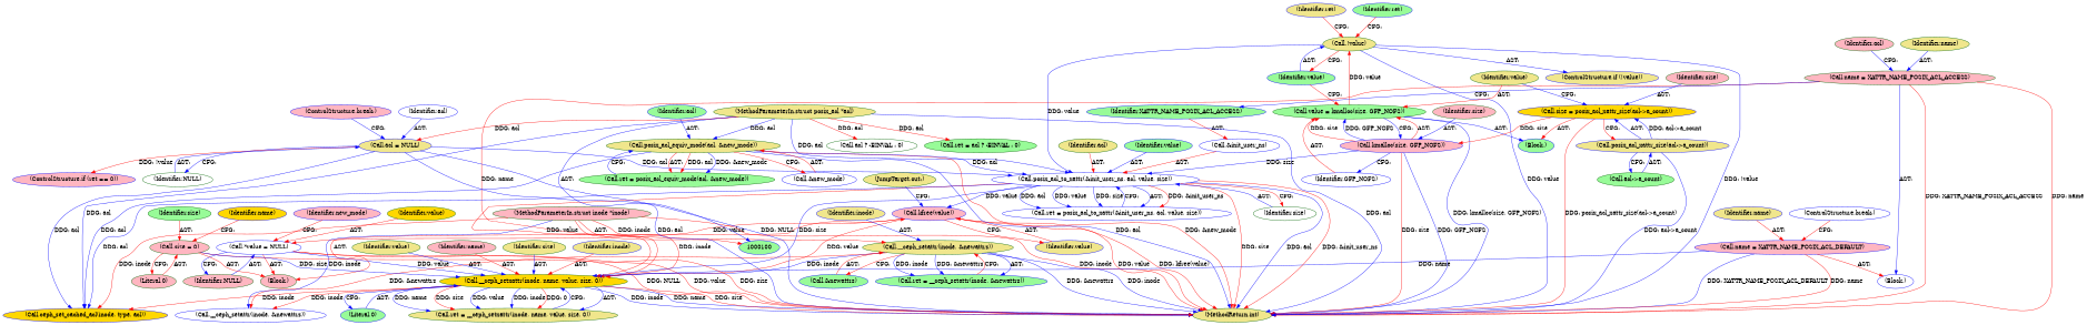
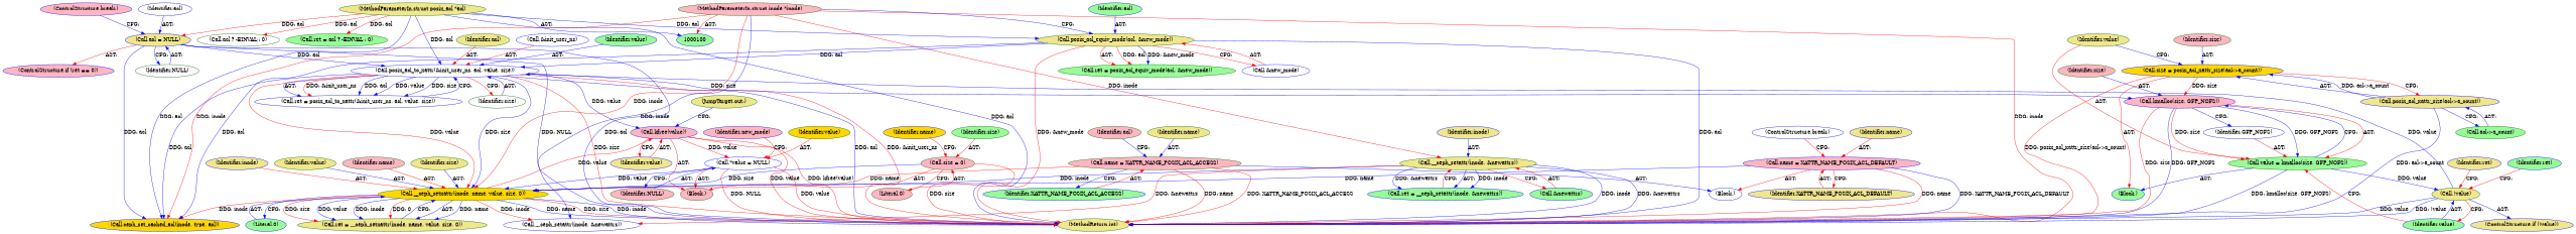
  digraph {
    node [color=blue fillcolor=khaki style=filled]
    edge [color=blue]
    n1 [fillcolor=lightpink label="(Call,kfree(value))"]
    n2 [color=darkgreen fillcolor=lightpink label="(Block,)"]
    n3 [label="(Identifier,value)"]
    n4 [color=darkgreen label="(MethodReturn,int)"]
    n5 [fillcolor=white label="(Call,*value = NULL)"]
    n6 [color=darkgreen fillcolor=gold label="(Call,__ceph_setxattr(inode, name, value, size, 0))"]
    n7 [fillcolor=white label="(Call,__ceph_setattr(inode, &newattrs))"]
    n8 [fillcolor=gold label="(Call,ceph_set_cached_acl(inode, type, acl))"]
    n9 [fillcolor=palegreen label="(Literal,0)"]
    n10 [color=darkgreen label="(Call,ret = __ceph_setxattr(inode, name, value, size, 0))"]
    n11 [color=darkgreen label="(Call,__ceph_setattr(inode, &newattrs))"]
    n12 [fillcolor=palegreen label="(Call,&newattrs)"]
    n13 [fillcolor=palegreen label="(Call,ret = __ceph_setattr(inode, &newattrs))"]
    n14 [color=darkgreen fillcolor=lightpink label="(MethodParameterIn,struct inode *inode)"]
    1000100 [fillcolor=palegreen]
    n16 [color=darkgreen fillcolor=lightpink label="(Call,name = XATTR_NAME_POSIX_ACL_ACCESS)"]
    n17 [fillcolor=white label="(Block,)"]
    n18 [fillcolor=palegreen label="(Identifier,XATTR_NAME_POSIX_ACL_ACCESS)"]
    n19 [fillcolor=lightpink label="(Call,name = XATTR_NAME_POSIX_ACL_DEFAULT)"]
+   n20 [label="(Identifier,XATTR_NAME_POSIX_ACL_DEFAULT)"]
    n21 [fillcolor=white label="(Call,posix_acl_to_xattr(&init_user_ns, acl, value, size))"]
    n22 [color=darkgreen fillcolor=white label="(Identifier,size)"]
    n23 [fillcolor=white label="(Call,ret = posix_acl_to_xattr(&init_user_ns, acl, value, size))"]
    n24 [label="(Call,acl = NULL)"]
    n25 [color=darkgreen fillcolor=white label="(Identifier,NULL)"]
    n26 [fillcolor=lightpink label="(ControlStructure,if (ret == 0))"]
    n27 [color=darkgreen label="(MethodParameterIn,struct posix_acl *acl)"]
    n28 [color=darkgreen label="(Call,posix_acl_equiv_mode(acl, &new_mode))"]
    n29 [color=darkgreen fillcolor=white label="(Call,acl ? -EINVAL : 0)"]
    n30 [color=darkgreen fillcolor=palegreen label="(Call,ret = acl ? -EINVAL : 0)"]
    n31 [color=darkgreen fillcolor=palegreen label="(Call,ret = posix_acl_equiv_mode(acl, &new_mode))"]
    n32 [fillcolor=white label="(Call,&new_mode)"]
    n33 [color=darkgreen label="(Call,!value)"]
    n34 [label="(ControlStructure,if (!value))"]
    n35 [fillcolor=palegreen label="(Identifier,value)"]
    n36 [color=darkgreen fillcolor=palegreen label="(Call,value = kmalloc(size, GFP_NOFS))"]
    n37 [fillcolor=lightpink label="(Call,kmalloc(size, GFP_NOFS))"]
    n38 [fillcolor=palegreen label="(Block,)"]
    n39 [fillcolor=white label="(Identifier,GFP_NOFS)"]
    n40 [fillcolor=gold label="(Call,size = posix_acl_xattr_size(acl->a_count))"]
    n41 [label="(Call,posix_acl_xattr_size(acl->a_count))"]
    n42 [color=darkgreen fillcolor=palegreen label="(Call,acl->a_count)"]
    n43 [color=darkgreen fillcolor=lightpink label="(Identifier,NULL)"]
    n44 [color=darkgreen fillcolor=lightpink label="(Call,size = 0)"]
    n45 [color=darkgreen fillcolor=lightpink label="(Literal,0)"]
    n46 [color=darkgreen fillcolor=palegreen label="(Identifier,size)"]
    n47 [color=darkgreen label="(Identifier,acl)"]
    n48 [fillcolor=white label="(Identifier,acl)"]
    n49 [color=darkgreen label="(Identifier,value)"]
    n50 [color=darkgreen fillcolor=lightpink label="(Identifier,name)"]
    n51 [label="(Identifier,name)"]
    n52 [color=darkgreen fillcolor=lightpink label="(Identifier,size)"]
    n53 [fillcolor=white label="(ControlStructure,break;)"]
    n54 [label="(Identifier,ret)"]
    n55 [color=darkgreen label="(Identifier,size)"]
    n56 [fillcolor=palegreen label="(Identifier,value)"]
    n57 [color=darkgreen fillcolor=lightpink label="(Identifier,size)"]
    n58 [color=darkgreen label="(JumpTarget,out:)"]
    n59 [color=darkgreen fillcolor=gold label="(Identifier,value)"]
    n60 [fillcolor=lightpink label="(Identifier,new_mode)"]
    n61 [color=darkgreen label="(Identifier,value)"]
    n62 [fillcolor=lightpink label="(ControlStructure,break;)"]
    n63 [fillcolor=palegreen label="(Identifier,acl)"]
    n64 [label="(Identifier,inode)"]
    n65 [color=darkgreen fillcolor=lightpink label="(Identifier,acl)"]
    n66 [fillcolor=gold label="(Identifier,name)"]
    n67 [fillcolor=palegreen label="(Identifier,ret)"]
    n68 [color=darkgreen label="(Identifier,name)"]
    n69 [label="(Identifier,inode)"]
    n70 [fillcolor=white label="(Call,&init_user_ns)"]
    n1 -> n2 [color=red label="AST: "]
    n1 -> n3 [color=red label="CFG: "]
    n1 -> n4 [color=red label="DDG: value"]
    n1 -> n4 [color=red label="DDG: kfree(value)"]
    n1 -> n5 [color=red label="DDG: value"]
    n3 -> n1 [color=red label="AST: "]
    n5 -> n2 [color=red label="AST: "]
    n5 -> n4 [color=red label="DDG: NULL"]
    n5 -> n4 [color=red label="DDG: value"]
    n5 -> n6 [label="DDG: value"]
    n5 -> n43 [label="CFG: "]
    n6 -> n1 [color=red label="DDG: value"]
    n6 -> n4 [label="DDG: name"]
    n6 -> n4 [color=red label="DDG: size"]
    n6 -> n4 [label="DDG: inode"]
    n6 -> n7 [color=red label="DDG: inode"]
    n6 -> n8 [color=red label="DDG: inode"]
    n6 -> n9 [label="CFG: "]
    n6 -> n10 [label="AST: "]
    n6 -> n10 [label="DDG: name"]
    n6 -> n10 [color=red label="DDG: size"]
    n6 -> n10 [label="DDG: value"]
    n6 -> n10 [label="DDG: inode"]
    n6 -> n10 [color=red label="DDG: 0"]
    n9 -> n6 [label="AST: "]
    n10 -> n6 [label="CFG: "]
    n11 -> n4 [label="DDG: &newattrs"]
    n11 -> n4 [label="DDG: inode"]
    n11 -> n6 [label="DDG: inode"]
    n11 -> n7 [color=red label="DDG: &newattrs"]
    n11 -> n12 [color=red label="CFG: "]
    n11 -> n13 [label="AST: "]
    n11 -> n13 [label="DDG: inode"]
    n11 -> n13 [label="DDG: &newattrs"]
    n12 -> n11 [color=red label="AST: "]
    n13 -> n11 [color=red label="CFG: "]
    n14 -> n4 [color=red label="DDG: inode"]
    n14 -> n6 [color=red label="DDG: inode"]
    n14 -> n7 [label="DDG: inode"]
    n14 -> n8 [color=red label="DDG: inode"]
    n14 -> n11 [color=red label="DDG: inode"]
    n14 -> 1000100 [color=red label="AST: "]
    n16 -> n4 [color=red label="DDG: name"]
    n16 -> n4 [color=red label="DDG: XATTR_NAME_POSIX_ACL_ACCESS"]
    n16 -> n6 [color=red label="DDG: name"]
    n16 -> n17 [label="AST: "]
    n16 -> n18 [label="CFG: "]
-   n18 -> n70 [color=red label="AST: "]
+   n18 -> n16 [color=red label="AST: "]
    n19 -> n4 [label="DDG: XATTR_NAME_POSIX_ACL_DEFAULT"]
    n19 -> n4 [color=red label="DDG: name"]
    n19 -> n6 [label="DDG: name"]
    n19 -> n17 [color=red label="AST: "]
+   n19 -> n20 [color=red label="CFG: "]
+   n20 -> n19 [color=red label="AST: "]
    n21 -> n1 [label="DDG: value"]
    n21 -> n4 [color=red label="DDG: size"]
    n21 -> n4 [label="DDG: acl"]
    n21 -> n4 [color=red label="DDG: &init_user_ns"]
    n21 -> n6 [color=red label="DDG: value"]
    n21 -> n6 [label="DDG: size"]
    n21 -> n8 [label="DDG: acl"]
    n21 -> n22 [color=red label="CFG: "]
    n21 -> n23 [label="AST: "]
    n21 -> n23 [color=red label="DDG: &init_user_ns"]
    n21 -> n23 [label="DDG: acl"]
    n21 -> n23 [label="DDG: value"]
    n21 -> n23 [label="DDG: size"]
    n22 -> n21 [label="AST: "]
    n23 -> n21 [label="CFG: "]
    n24 -> n4 [label="DDG: acl"]
    n24 -> n4 [label="DDG: NULL"]
    n24 -> n8 [label="DDG: acl"]
    n24 -> n21 [label="DDG: acl"]
    n24 -> n25 [label="CFG: "]
-   n24 -> n26 [color=red label="DDG: !value"]
+   n24 -> n26 [color=red label="AST: "]
    n25 -> n24 [label="AST: "]
    n27 -> n4 [label="DDG: acl"]
    n27 -> n8 [label="DDG: acl"]
    n27 -> 1000100 [label="AST: "]
    n27 -> n21 [label="DDG: acl"]
    n27 -> n24 [color=red label="DDG: acl"]
    n27 -> n28 [label="DDG: acl"]
    n27 -> n29 [color=red label="DDG: acl"]
    n27 -> n30 [color=red label="DDG: acl"]
    n28 -> n4 [color=red label="DDG: &new_mode"]
    n28 -> n4 [label="DDG: acl"]
    n28 -> n8 [label="DDG: acl"]
    n28 -> n21 [label="DDG: acl"]
    n28 -> n31 [color=red label="AST: "]
    n28 -> n31 [color=red label="DDG: acl"]
    n28 -> n31 [label="DDG: &new_mode"]
    n28 -> n32 [color=red label="CFG: "]
-   n31 -> n28 [label="CFG: "]
+   n14 -> n28 [label="CFG: "]
    n32 -> n28 [color=red label="AST: "]
    n33 -> n4 [label="DDG: value"]
    n33 -> n4 [label="DDG: !value"]
    n33 -> n21 [label="DDG: value"]
    n33 -> n34 [label="AST: "]
    n33 -> n35 [color=red label="CFG: "]
    n35 -> n33 [label="AST: "]
    n35 -> n36 [color=red label="CFG: "]
    n36 -> n4 [label="DDG: kmalloc(size, GFP_NOFS)"]
-   n36 -> n33 [color=red label="DDG: value"]
+   n36 -> n33 [label="DDG: value"]
    n36 -> n37 [label="CFG: "]
    n36 -> n38 [label="AST: "]
    n37 -> n4 [color=red label="DDG: size"]
    n37 -> n4 [label="DDG: GFP_NOFS"]
-   n37 -> n21 [label="DDG: size"]
+   n21 -> n37 [label="DDG: size"]
    n37 -> n36 [color=red label="AST: "]
    n37 -> n36 [color=red label="DDG: size"]
    n37 -> n36 [label="DDG: GFP_NOFS"]
    n37 -> n39 [label="CFG: "]
    n39 -> n36 [color=red label="AST: "]
    n40 -> n4 [color=red label="DDG: posix_acl_xattr_size(acl->a_count)"]
    n40 -> n37 [color=red label="DDG: size"]
    n40 -> n38 [color=red label="AST: "]
    n40 -> n41 [color=red label="CFG: "]
    n41 -> n4 [label="DDG: acl->a_count"]
    n41 -> n40 [label="AST: "]
    n41 -> n40 [label="DDG: acl->a_count"]
    n41 -> n42 [label="CFG: "]
    n42 -> n41 [label="AST: "]
    n43 -> n5 [label="AST: "]
    n44 -> n2 [color=red label="AST: "]
    n44 -> n4 [color=red label="DDG: size"]
    n44 -> n6 [label="DDG: size"]
    n44 -> n45 [color=red label="CFG: "]
    n45 -> n44 [color=red label="AST: "]
    n46 -> n44 [color=red label="AST: "]
    n47 -> n21 [color=red label="AST: "]
    n48 -> n24 [label="AST: "]
    n49 -> n6 [label="AST: "]
    n50 -> n6 [color=red label="AST: "]
    n51 -> n19 [color=red label="AST: "]
    n52 -> n37 [label="AST: "]
    n53 -> n19 [color=red label="CFG: "]
    n54 -> n33 [color=red label="CFG: "]
    n55 -> n6 [label="AST: "]
    n56 -> n21 [label="AST: "]
    n57 -> n40 [label="AST: "]
    n58 -> n1 [label="CFG: "]
    n59 -> n5 [color=red label="AST: "]
    n60 -> n5 [color=red label="CFG: "]
    n61 -> n36 [color=red label="AST: "]
    n61 -> n40 [label="CFG: "]
    n62 -> n24 [label="CFG: "]
    n63 -> n28 [label="AST: "]
    n64 -> n6 [color=red label="AST: "]
    n65 -> n16 [label="CFG: "]
    n66 -> n44 [color=red label="CFG: "]
    n67 -> n33 [color=red label="CFG: "]
    n68 -> n16 [label="AST: "]
    n69 -> n11 [label="AST: "]
    n70 -> n21 [color=red label="AST: "]
  }
